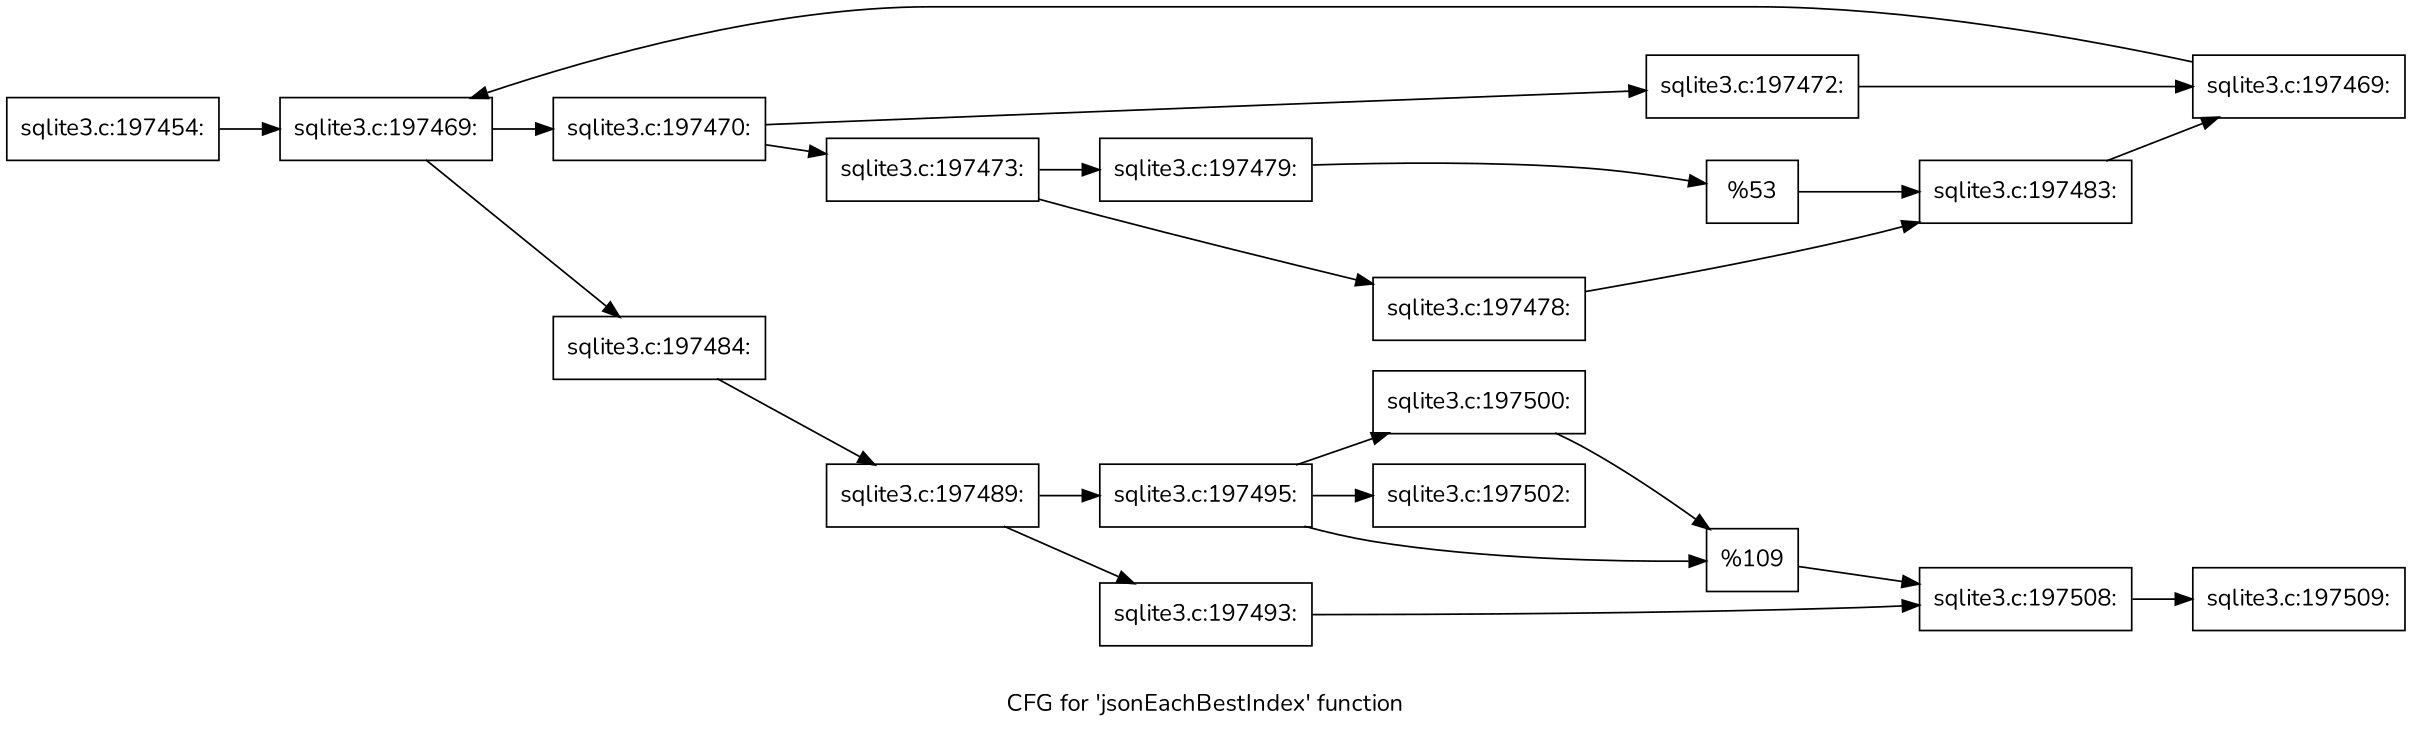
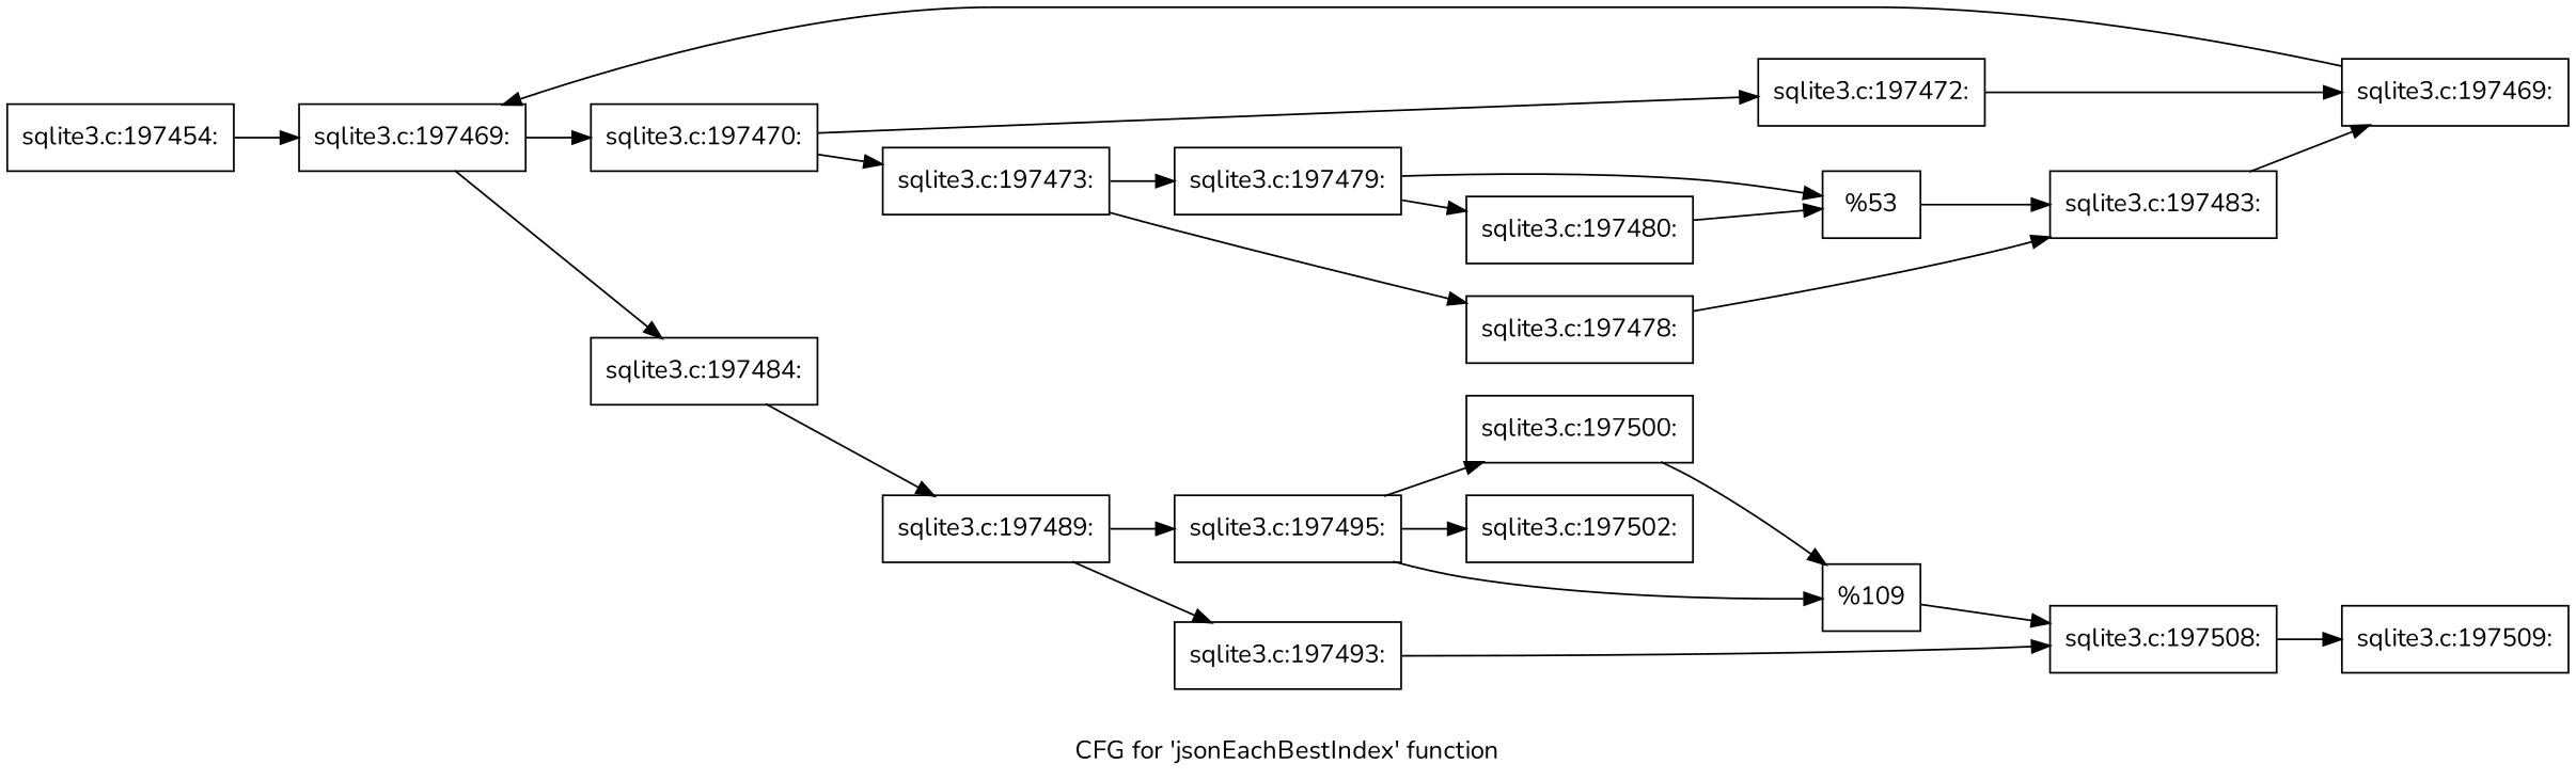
  digraph {
    fontname=Nunito
    label="CFG for 'jsonEachBestIndex' function"
    rankdir=LR
    node [fontname=Nunito shape=record]
    edge [fontname=Nunito]
    n1 [label="{sqlite3.c:197454:}"]
    n2 [label="{sqlite3.c:197469:}"]
    n3 [label="{sqlite3.c:197470:}"]
    n4 [label="{sqlite3.c:197484:}"]
    n5 [label="{sqlite3.c:197472:}"]
    n6 [label="{sqlite3.c:197473:}"]
    n7 [label="{sqlite3.c:197489:}"]
    n8 [label="{sqlite3.c:197469:}"]
    n9 [label="{sqlite3.c:197478:}"]
    n10 [label="{sqlite3.c:197479:}"]
    n11 [label="{sqlite3.c:197493:}"]
    n12 [label="{sqlite3.c:197495:}"]
    n13 [label="{sqlite3.c:197483:}"]
+   n14 [label="{sqlite3.c:197480:}"]
    n15 [label="{%53}"]
    n16 [label="{sqlite3.c:197509:}"]
    n17 [label="{sqlite3.c:197508:}"]
    n18 [label="{sqlite3.c:197500:}"]
    n19 [label="{sqlite3.c:197502:}"]
    n20 [label="{%109}"]
    n1 -> n2
    n2 -> n3
    n2 -> n4
    n3 -> n5
    n3 -> n6
    n4 -> n7
    n5 -> n8
    n6 -> n9
    n6 -> n10
    n7 -> n11
    n7 -> n12
    n8 -> n2
    n9 -> n13
+   n10 -> n14
    n10 -> n15
    n11 -> n17
    n12 -> n18
    n12 -> n19
    n12 -> n20
    n13 -> n8
+   n14 -> n15
    n15 -> n13
    n17 -> n16
    n18 -> n20
    n20 -> n17
  }
